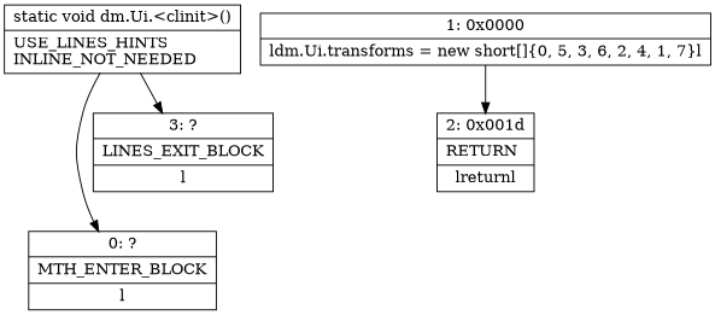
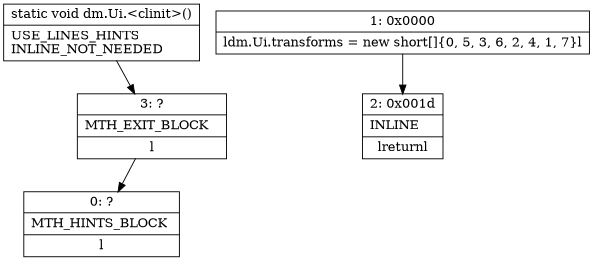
  digraph {
    node [shape=record]
-   n1 [label="{0\:\ ?|MTH_ENTER_BLOCK\l|l}"]
+   n1 [label="{0\:\ ?|MTH_HINTS_BLOCK\l|l}"]
    n2 [label="{1\:\ 0x0000|ldm.Ui.transforms = new short[]\{0, 5, 3, 6, 2, 4, 1, 7\}l}"]
-   n3 [label="{2\:\ 0x001d|RETURN\l|lreturnl}"]
-   n4 [label="{3\:\ ?|LINES_EXIT_BLOCK\l|l}"]
+   n3 [label="{2\:\ 0x001d|INLINE\l|lreturnl}"]
+   n4 [label="{3\:\ ?|MTH_EXIT_BLOCK\l|l}"]
    n5 [label="{static void dm.Ui.\<clinit\>()  | USE_LINES_HINTS\lINLINE_NOT_NEEDED\l}"]
    n2 -> n3
-   n5 -> n1
+   n4 -> n1
    n5 -> n4
  }
